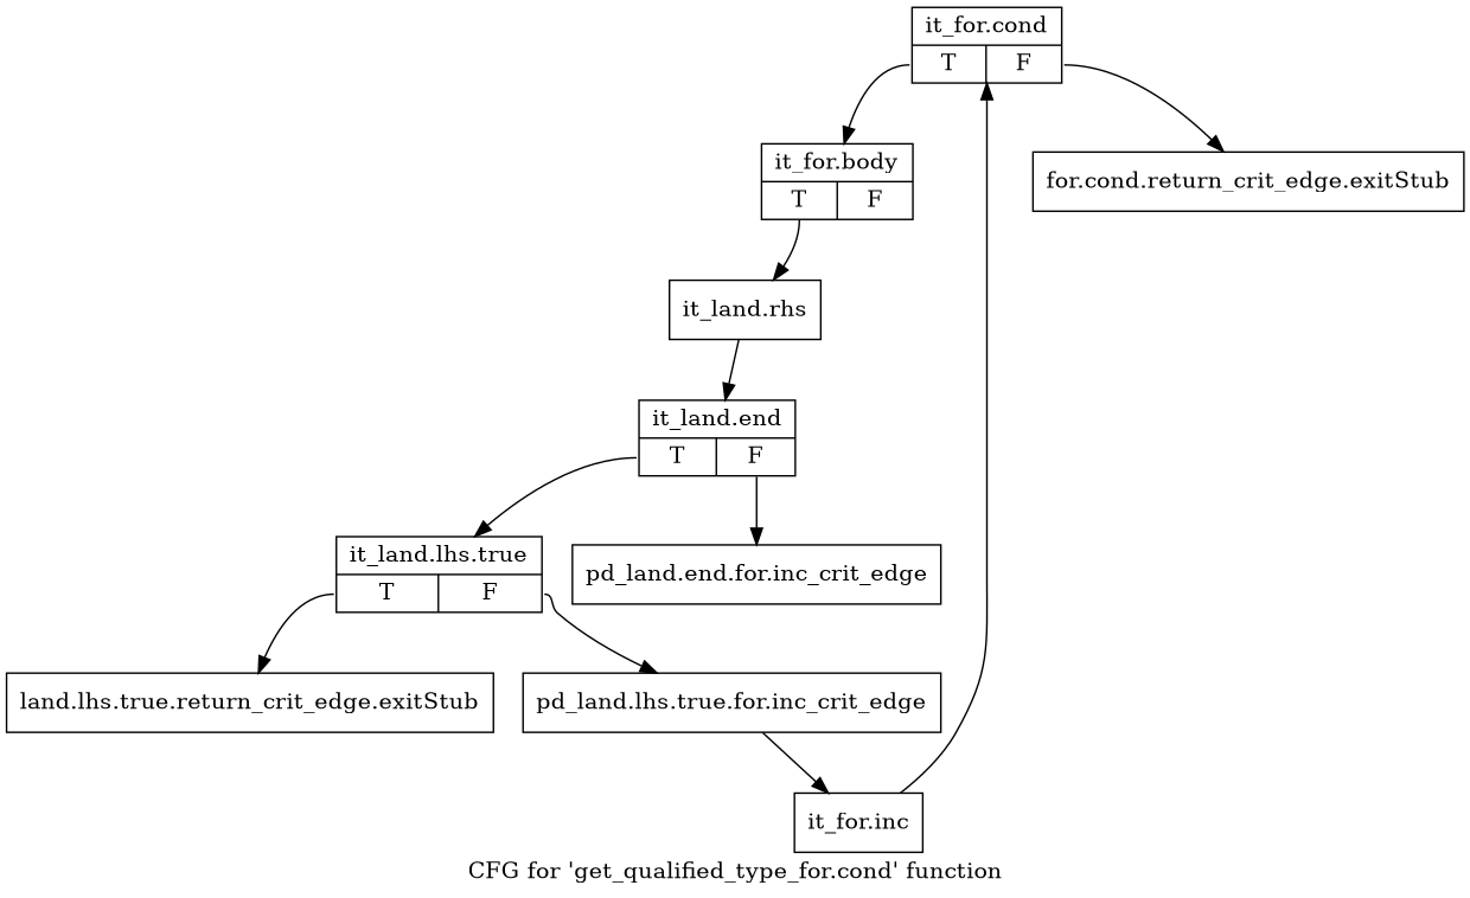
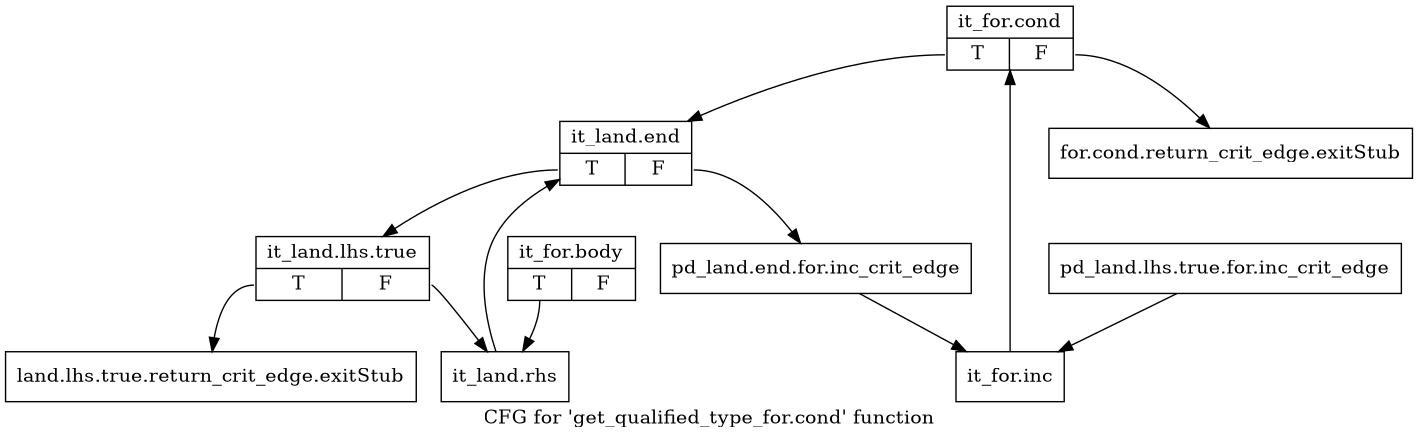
  digraph {
    label="CFG for 'get_qualified_type_for.cond' function"
    node [shape=record]
    n1 [label="{it_for.cond|{<s0>T|<s1>F}}"]
    n2 [label="{for.cond.return_crit_edge.exitStub}"]
    n3 [label="{it_for.body|{<s0>T|<s1>F}}"]
    n4 [label="{it_land.rhs}"]
    n5 [label="{land.lhs.true.return_crit_edge.exitStub}"]
    n6 [label="{it_land.end|{<s0>T|<s1>F}}"]
    n7 [label="{it_land.lhs.true|{<s0>T|<s1>F}}"]
    n8 [label="{pd_land.end.for.inc_crit_edge}"]
    n9 [label="{pd_land.lhs.true.for.inc_crit_edge}"]
    n10 [label="{it_for.inc}"]
    n1 -> n2 [tailport=s1]
-   n1 -> n3 [tailport=s0]
+   n1 -> n6 [tailport=s0]
    n3 -> n4 [tailport=s0]
    n4 -> n6
    n6 -> n7 [tailport=s0]
    n6 -> n8 [tailport=s1]
    n7 -> n5 [tailport=s0]
-   n7 -> n9 [tailport=s1]
+   n7 -> n4 [tailport=s1]
+   n8 -> n10
    n9 -> n10
    n10 -> n1
  }
